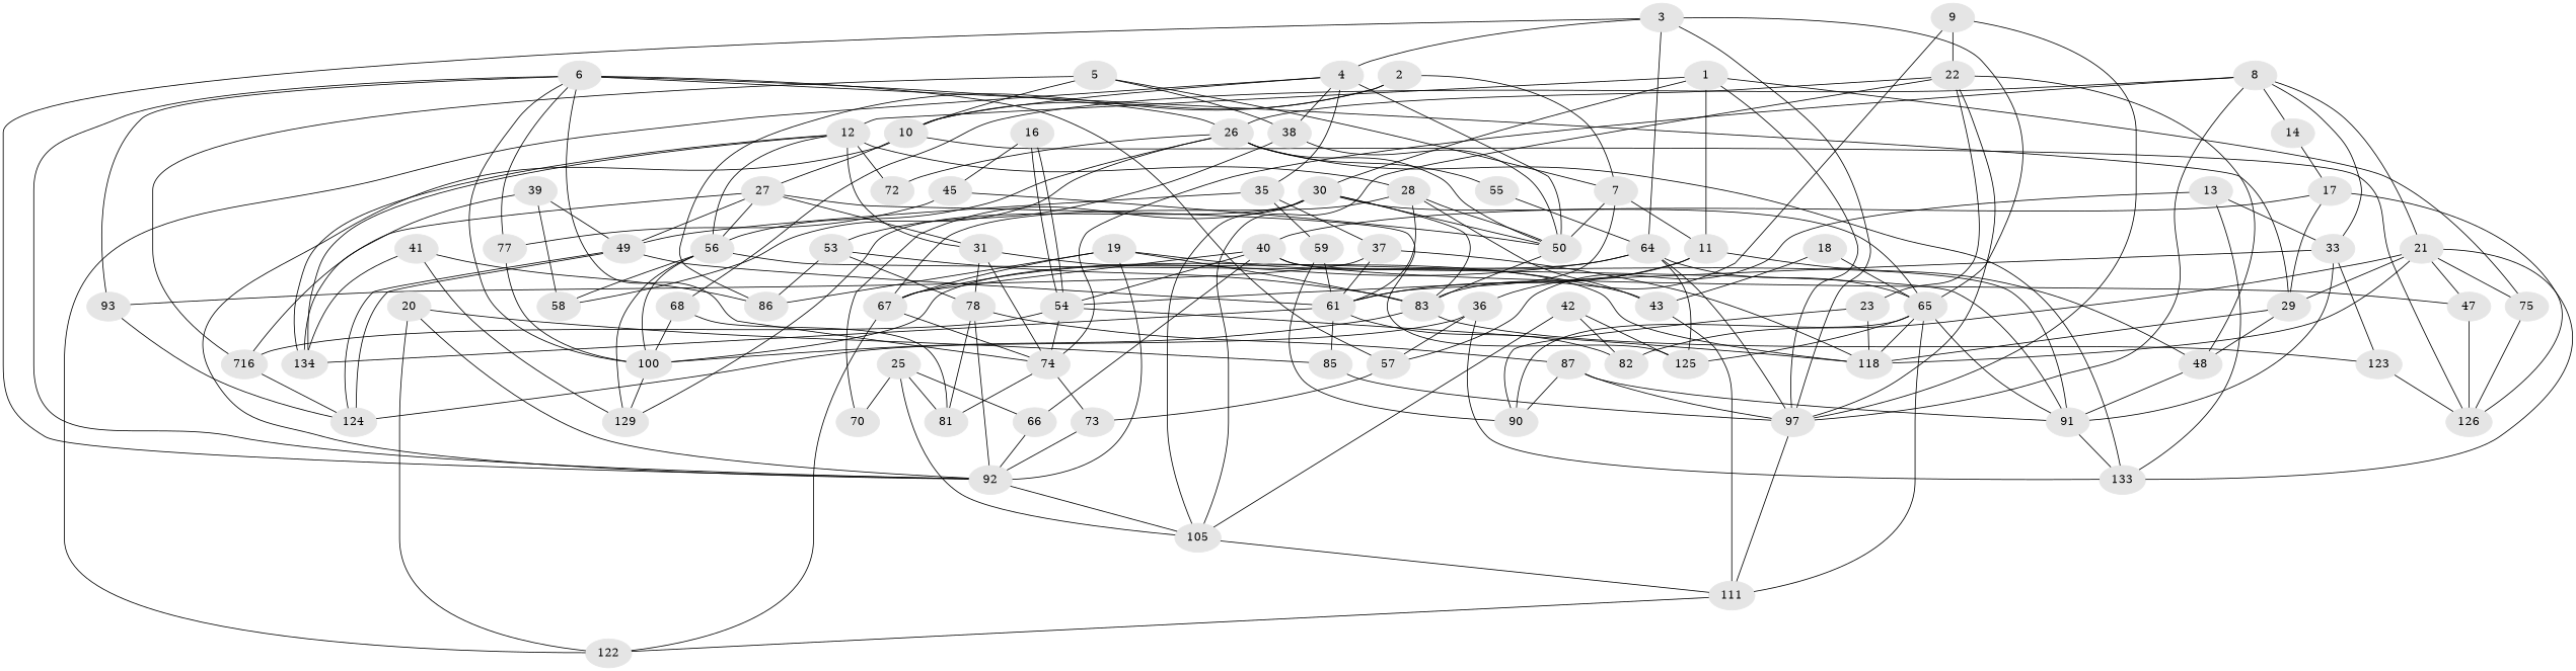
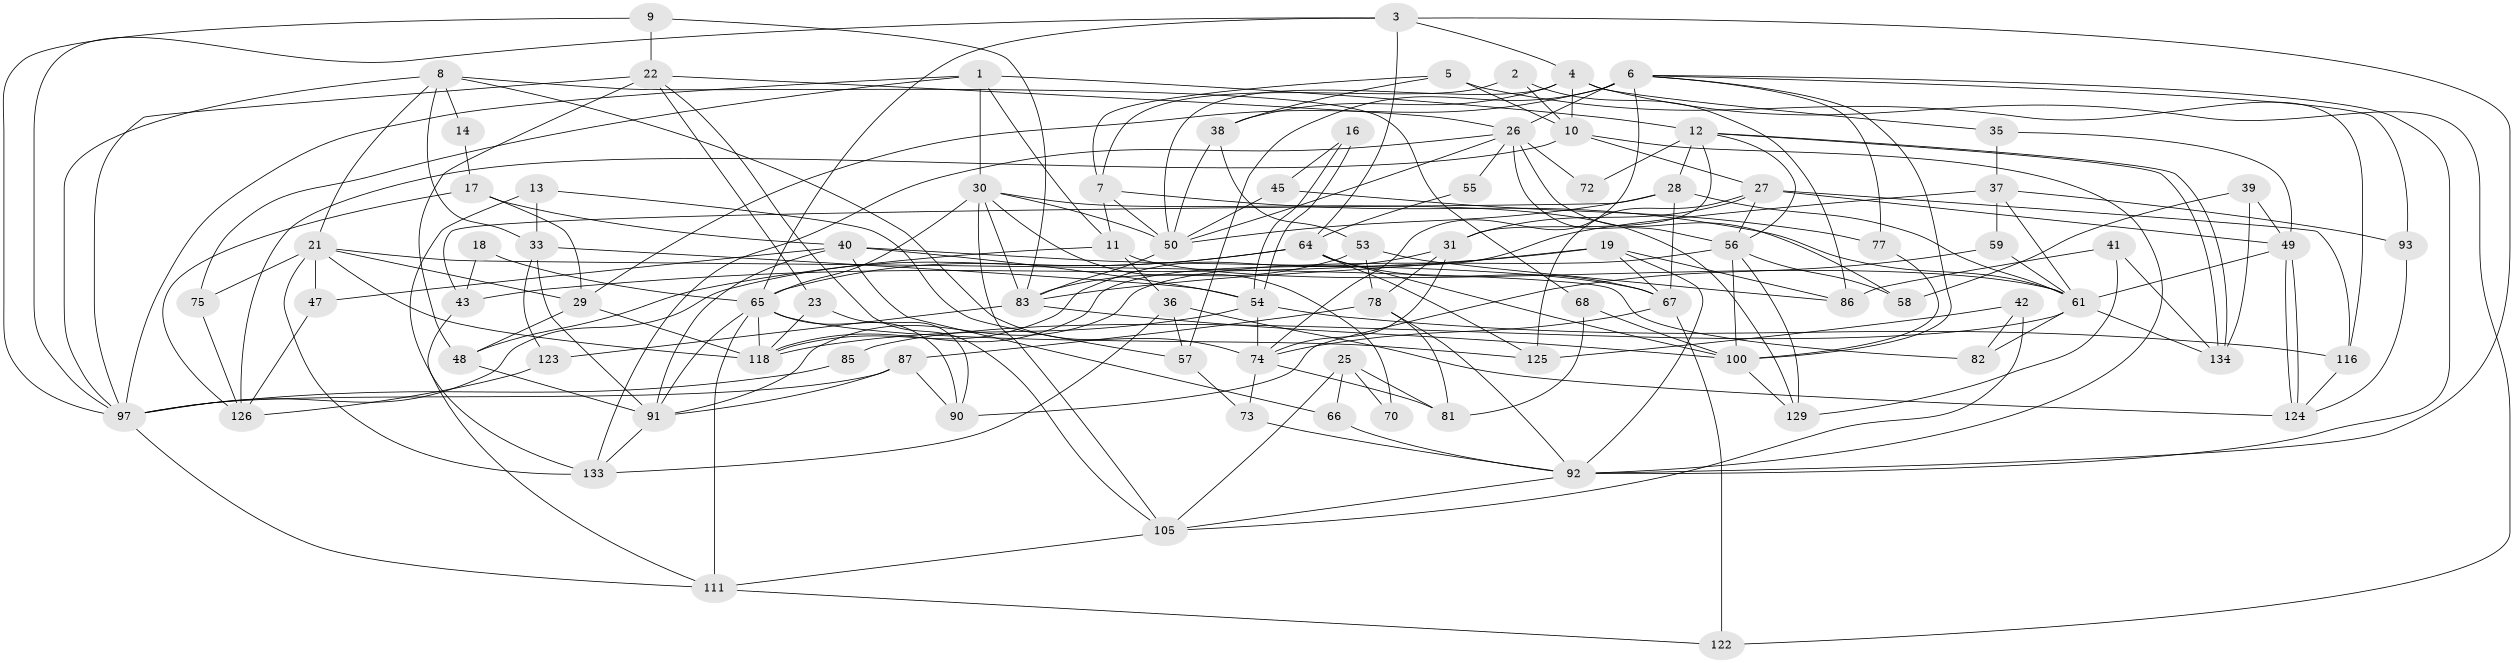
  graph {
    node [color=gray90 style=filled]
    1 [super="+44"]
    11 [super="+60"]
    12 [super="+128"]
    30
    75
    97 [super="+101"]
    61 [super="+96"]
    36 [super="+88"]
    48 [super="+120"]
    28
    31 [super="+95"]
    56 [super="+63"]
    72
    134
    65 [super="+80"]
    50 [super="+84"]
    83 [super="+94"]
    105 [super="+117"]
    70
    129
    126
    111
    2
    7
    n25 [label=10 super="+113"]
    86
    92 [super="+109"]
    27 [super="+32"]
    3 [super="+103"]
    4 [super="+89"]
    64 [super="+119"]
    35 [super="+102"]
    38 [super="+115"]
    122
    100
    67 [super="+98"]
    125
    118 [super="+132"]
    90
    91 [super="+112"]
    49 [super="+73"]
    37 [super="+99"]
    53 [super="+131"]
    5
-   116 [super="+130" label=716]
+   116 [super="+130"]
    41
    124
    6 [super="+34"]
    26 [super="+52"]
    29 [super="+46"]
    57
    74 [super="+106"]
    77
    93
    133
    55
    58
    n58 [label=73]
    81
    85
    82
    8 [super="+10"]
    14
    21 [super="+108"]
    33 [super="+114"]
    68
    17 [super="+110"]
    47
    54 [super="+71"]
    123
    22 [super="+69"]
    23 [super="+62"]
    9
    43 [super="+107"]
    78 [super="+104"]
    13 [super="+76"]
    40
    16
    45
    66 [super="+121"]
    18
    19 [super="+51"]
-   20
    59 [super="+127"]
    25
    87
    39
    42
    1 -- 11
    1 -- 12 [weight=2]
    1 -- 30
    1 -- 75
    1 -- 97
    11 -- 61
    11 -- 36
    11 -- 48
    12 -- 28
    12 -- 31
    12 -- 56
    12 -- 72
    12 -- 134
    12 -- 134
    30 -- 65
    30 -- 50
    30 -- 83
    30 -- 105
    30 -- 70
    30 -- 129
    75 -- 126
    97 -- 111
    61 -- 134
    61 -- 85
    61 -- 82
    36 -- 124
    36 -- 57
    36 -- 133
    48 -- 91
    28 -- 61
    28 -- 50
    28 -- 67
    28 -- 43
    31 -- 118
    31 -- 74
    31 -- 78
    56 -- 129
    56 -- 100
    56 -- 91
    56 -- 58
    65 -- 111
    65 -- 125
    65 -- 118
    65 -- 90
    65 -- 91
    50 -- 83
    83 -- 100
    83 -- 123
    105 -- 111
    111 -- 122
    2 -- 7
    2 -- n25
    2 -- 86
    7 -- 11
    7 -- 61
    7 -- 50
    n25 -- 126
    n25 -- 92
    n25 -- 27
    92 -- 105
    27 -- 31
    27 -- 56
    27 -- 125
    27 -- 49
    27 -- 116
    3 -- 97
    3 -- 65
    3 -- 92
    3 -- 4
    3 -- 64
    4 -- 50
    4 -- n25
    4 -- 35 [weight=2]
    4 -- 38
    4 -- 122
    64 -- 97
    64 -- 65
    64 -- 100
    64 -- 67
    64 -- 125
    35 -- 49
    35 -- 37
    38 -- 50
    38 -- 53
    100 -- 129
    67 -- 122
    67 -- 74
    91 -- 133
    49 -- 61
    49 -- 124
    49 -- 124
    37 -- 61
    37 -- 118
    37 -- 93
-   35 -- 59
+   37 -- 59
    53 -- 83
    53 -- 86
    53 -- 78
    5 -- 7
    5 -- n25
    5 -- 38
    5 -- 116
    116 -- 124
    41 -- 134
    41 -- 129
    41 -- 86
    6 -- 92
    6 -- 100
    6 -- 26 [weight=2]
    6 -- 29
    6 -- 57
    6 -- 74
    6 -- 77
    6 -- 93
    26 -- 56
    26 -- 72
    26 -- 50
    26 -- 133
    26 -- 55
    26 -- 58
    29 -- 48
    29 -- 118
    57 -- n58
    74 -- n58
    74 -- 81
    77 -- 100
    93 -- 124
    55 -- 64
    n58 -- 92
    85 -- 97
    8 -- 97
    8 -- 74
    8 -- 14
    8 -- 21
    8 -- 33
    8 -- 68
    14 -- 17
    21 -- 75
    21 -- 118
    21 -- 29 [weight=2]
    21 -- 133
    21 -- 82
    21 -- 47
    33 -- 91
    33 -- 54
    33 -- 123
    68 -- 100
    68 -- 81
    17 -- 126
    17 -- 29
    17 -- 40
    47 -- 126
    54 -- 118
    54 -- 116
    54 -- 74
    123 -- 126
    22 -- 97
    22 -- 48
    22 -- 105
    22 -- 26
    22 -- 23
    23 -- 118
    23 -- 90
    9 -- 97
    9 -- 83
    9 -- 22
    43 -- 111
    78 -- 92
    78 -- 81
    78 -- 87
    13 -- 57
    13 -- 133
    13 -- 33
    40 -- 67
    40 -- 91
    40 -- 47
    40 -- 54
    40 -- 66
    16 -- 54
    16 -- 54
    16 -- 45
    45 -- 50
    45 -- 77
    66 -- 92
    18 -- 65
    18 -- 43
    19 -- 83 [weight=2]
    19 -- 86
    19 -- 92
    19 -- 67
    19 -- 43
-   20 -- 92
-   20 -- 122
-   20 -- 85
    59 -- 61
    59 -- 90
    25 -- 105
    25 -- 70
    25 -- 81
    25 -- 66
    87 -- 97
    87 -- 90
    87 -- 91
    39 -- 134
    39 -- 49
    39 -- 58
    42 -- 105
    42 -- 125
    42 -- 82
  }
